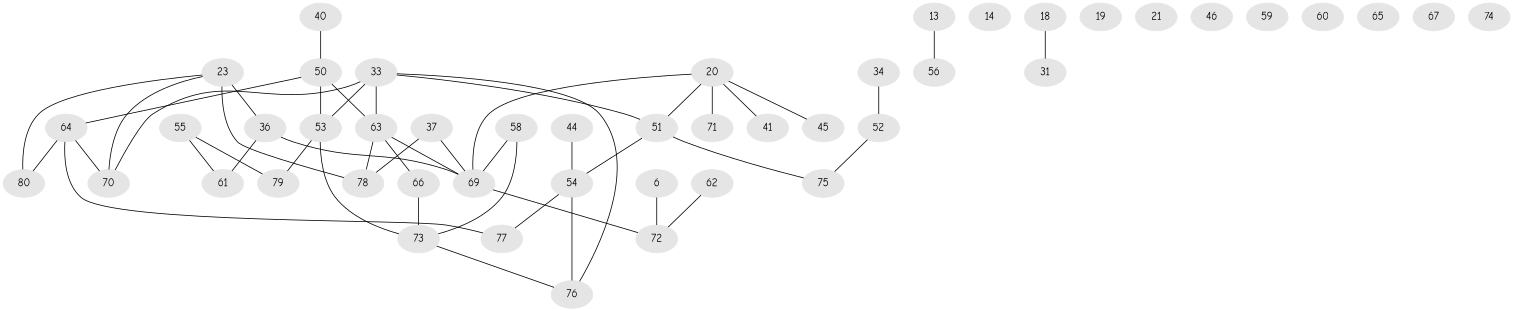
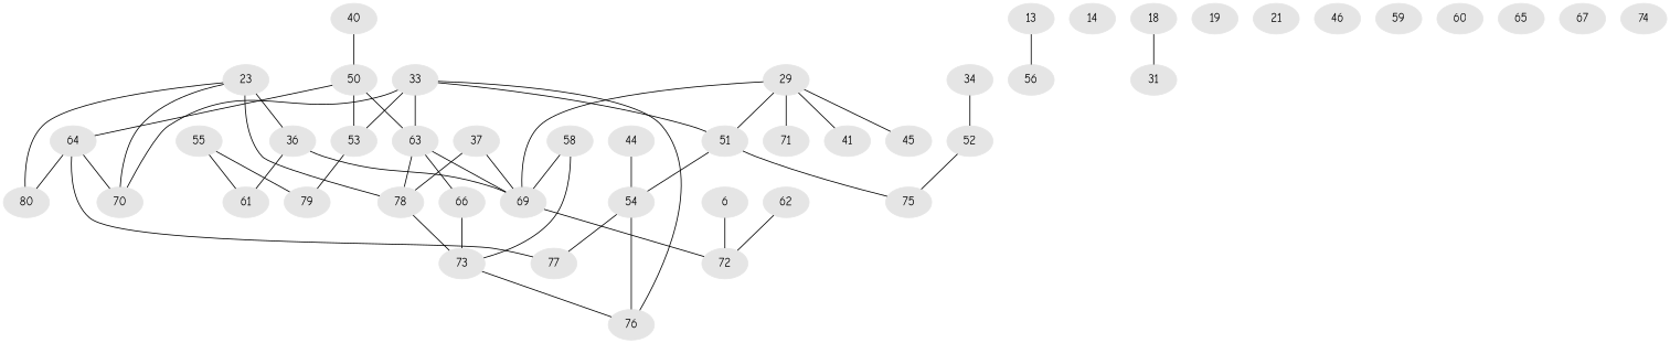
  graph {
    fontname="Comic Neue"
    node [color=gray90 fontname="Comic Neue" style=filled]
    edge [fontname="Comic Neue"]
    6
    72
    13
    56
    14
    69 [super="+39"]
    n7 [label=37]
    78 [super="+35"]
    18
    31
    19
-   20 [super="+9"]
+   20 [super="+9" label=29]
    41
    45
    51 [super="+10+16"]
    71
    54 [super="+43"]
    75
    21
    36 [super="+27"]
    61
    23
    70
    80
    33 [super="+26"]
    53 [super="+29"]
    63 [super="+4+57"]
    76 [super="+37"]
    73 [super="+22"]
    79
    66
    52 [super="+25"]
    34
    50 [super="+11+30"]
    64 [super="+3"]
    40
    77 [super="+48"]
    44
    46
    55
    58
    59
    60
    62
    65
    67
    74
    6 -- 72
    13 -- 56
    69 -- 72 [weight=2]
    n7 -- 69
    n7 -- 78
    18 -- 31
    20 -- 69
    20 -- 41
    20 -- 45
    20 -- 51
    20 -- 71
    51 -- 54
    51 -- 75
    54 -- 76
    54 -- 77
    36 -- 69
    36 -- 61 [weight=2]
    23 -- 78 [weight=2]
    23 -- 36
    23 -- 70
    23 -- 80
    33 -- 51
    33 -- 70
    33 -- 53 [weight=2]
    33 -- 63
    33 -- 76
-   53 -- 73
+   78 -- 73
    53 -- 79
    63 -- 69 [weight=2]
    63 -- 78
    63 -- 66
    73 -- 76
    66 -- 73
    52 -- 75
    34 -- 52
    50 -- 53
    50 -- 63
    50 -- 64
    64 -- 70 [weight=2]
    64 -- 80
    64 -- 77
    40 -- 50
    44 -- 54
    55 -- 61
    55 -- 79
    58 -- 69
    58 -- 73
    62 -- 72
  }
